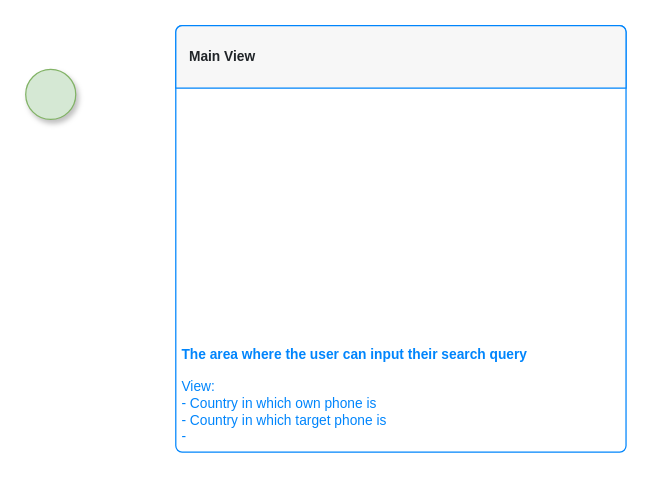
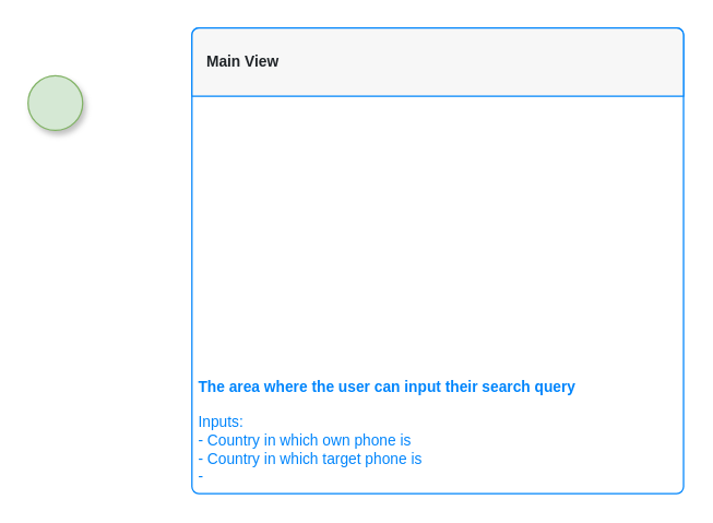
  <mxCell id="0" />
  <mxCell id="1" parent="0" />
  <mxCell id="2" value="" style="shape=ellipse;shadow=1;rounded=1;glass=0;sketch=0;fillColor=#d5e8d4;strokeColor=#82b366;fontSize=11;" vertex="1" parent="1"><mxGeometry x="20" y="55" width="40" height="40" as="geometry" /></mxCell>
- <mxCell id="3" value="&lt;b&gt;The area where the user can input their search query&lt;/b&gt;&lt;br style=&quot;font-size: 11px&quot;&gt;&lt;br style=&quot;font-size: 11px&quot;&gt;View:&lt;br&gt;- Country in which own phone is&lt;br&gt;- Country in which target phone is&lt;br&gt;-" style="html=1;shadow=0;dashed=0;shape=mxgraph.bootstrap.rrect;rSize=5;strokeColor=#0085FC;html=1;whiteSpace=wrap;fillColor=#ffffff;fontColor=#0085FC;verticalAlign=bottom;align=left;spacing=5;spacingBottom=0;fontSize=11;rounded=1;glass=0;sketch=0;spacingLeft=0;points=[[0,0.5],[1,0.5],[0,0.75],[1,0.75],[0,0.25],[1,0.25],[0.5,1],[0.5,0],[0.75,1],[0.75,0],[0.25,1],[0.25,0],[1,1],[0,1],[1,0],[0,0]]" vertex="1" parent="1"><mxGeometry x="140" y="20" width="360" height="341" as="geometry" /></mxCell>
+ <mxCell id="3" value="&lt;b&gt;The area where the user can input their search query&lt;/b&gt;&lt;br style=&quot;font-size: 11px&quot;&gt;&lt;br style=&quot;font-size: 11px&quot;&gt;Inputs:&lt;br&gt;- Country in which own phone is&lt;br&gt;- Country in which target phone is&lt;br&gt;-" style="html=1;shadow=0;dashed=0;shape=mxgraph.bootstrap.rrect;rSize=5;strokeColor=#0085FC;html=1;whiteSpace=wrap;fillColor=#ffffff;fontColor=#0085FC;verticalAlign=bottom;align=left;spacing=5;spacingBottom=0;fontSize=11;rounded=1;glass=0;sketch=0;spacingLeft=0;points=[[0,0.5],[1,0.5],[0,0.75],[1,0.75],[0,0.25],[1,0.25],[0.5,1],[0.5,0],[0.75,1],[0.75,0],[0.25,1],[0.25,0],[1,1],[0,1],[1,0],[0,0]]" vertex="1" parent="1"><mxGeometry x="140" y="20" width="360" height="341" as="geometry" /></mxCell>
  <mxCell id="4" value="&lt;b&gt;Main View&lt;/b&gt;" style="html=1;shadow=0;dashed=0;shape=mxgraph.bootstrap.topButton;rSize=5;perimeter=none;whiteSpace=wrap;fillColor=#F7F7F7;strokeColor=#0085FC;fontColor=#212529;resizeWidth=1;fontSize=11;align=left;spacing=11;spacingLeft=0;connectable=0;" vertex="1" parent="3"><mxGeometry width="360.0" height="50" relative="1" as="geometry" /></mxCell>
